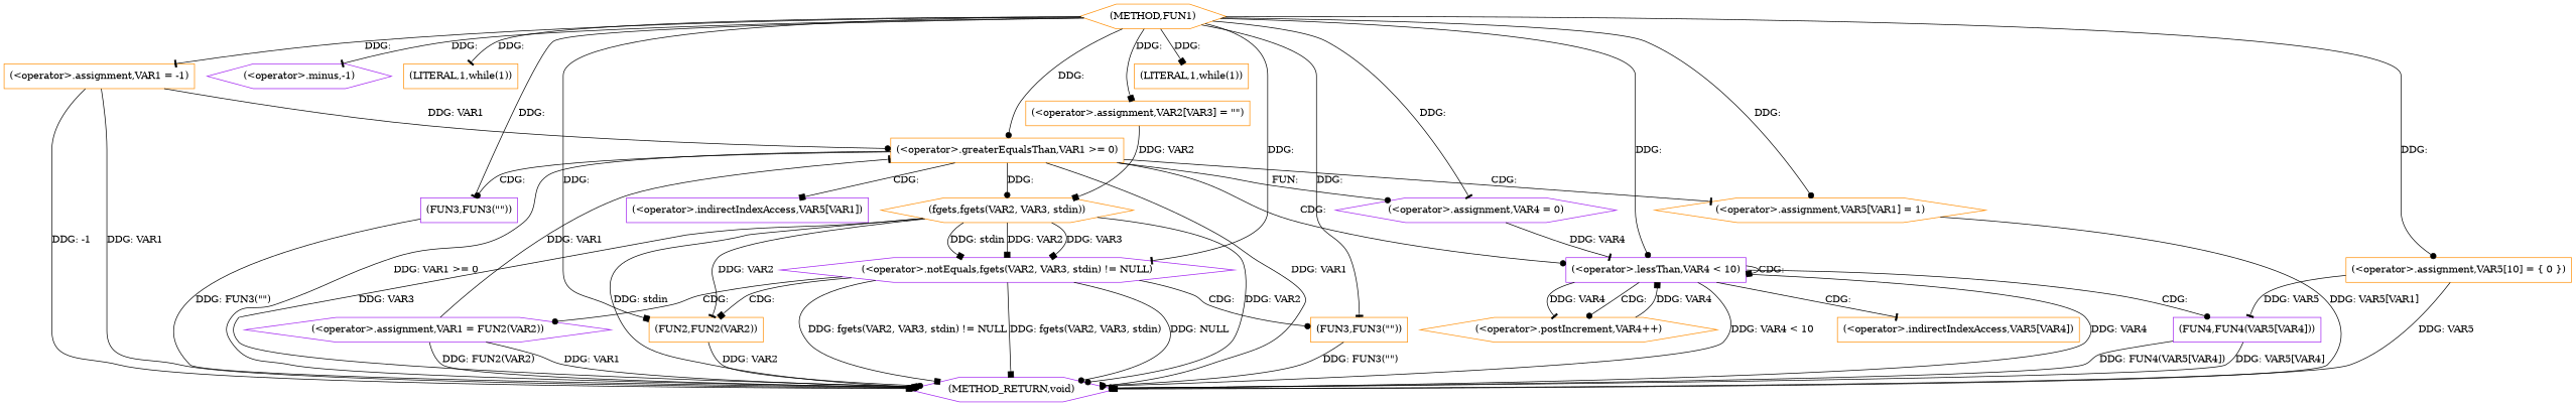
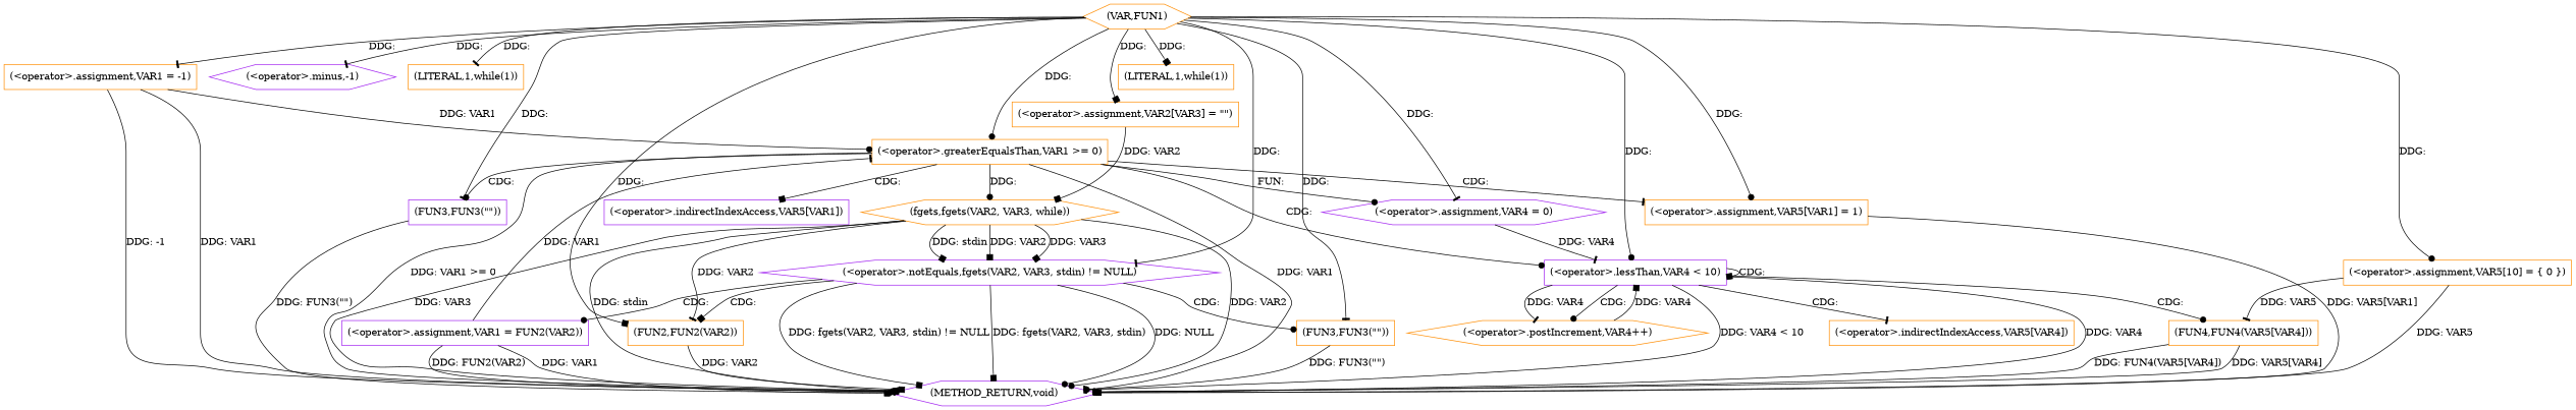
  digraph {
    node [color=darkorange shape=box]
    edge [arrowhead=box]
-   n1 [label="(METHOD,FUN1)" shape=hexagon]
+   n1 [label="(VAR,FUN1)" shape=hexagon]
    n2 [label="(<operator>.assignment,VAR1 = -1)"]
    n3 [color=purple label="(<operator>.minus,-1)" shape=hexagon]
    n4 [label="(LITERAL,1,while(1))"]
    n5 [label="(<operator>.assignment,VAR2[VAR3] = \"\")"]
    n6 [color=purple label="(<operator>.notEquals,fgets(VAR2, VAR3, stdin) != NULL)" shape=hexagon]
    n7 [label="(FUN2,FUN2(VAR2))"]
    n8 [label="(FUN3,FUN3(\"\"))"]
    n9 [label="(LITERAL,1,while(1))"]
    n10 [label="(<operator>.assignment,VAR5[10] = { 0 })"]
    n11 [label="(<operator>.greaterEqualsThan,VAR1 >= 0)"]
-   n12 [label="(<operator>.assignment,VAR5[VAR1] = 1)" shape=hexagon]
+   n12 [label="(<operator>.assignment,VAR5[VAR1] = 1)"]
    n13 [color=purple label="(<operator>.assignment,VAR4 = 0)" shape=hexagon]
    n14 [color=purple label="(<operator>.lessThan,VAR4 < 10)"]
    n15 [color=purple label="(FUN3,FUN3(\"\"))"]
    n16 [color=purple label="(METHOD_RETURN,void)" shape=hexagon]
-   n17 [label="(fgets,fgets(VAR2, VAR3, stdin))" shape=hexagon]
-   n18 [color=purple label="(<operator>.assignment,VAR1 = FUN2(VAR2))" shape=hexagon]
-   n19 [color=purple label="(FUN4,FUN4(VAR5[VAR4]))"]
+   n17 [label="(fgets,fgets(VAR2, VAR3, while))" shape=hexagon]
+   n18 [color=purple label="(<operator>.assignment,VAR1 = FUN2(VAR2))"]
+   n19 [label="(FUN4,FUN4(VAR5[VAR4]))"]
    n20 [color=purple label="(<operator>.indirectIndexAccess,VAR5[VAR1])"]
    n21 [label="(<operator>.postIncrement,VAR4++)" shape=hexagon]
    n22 [label="(<operator>.indirectIndexAccess,VAR5[VAR4])"]
    n1 -> n2 [arrowhead=tee label="DDG: "]
    n1 -> n3 [arrowhead=tee label="DDG: "]
    n1 -> n4 [arrowhead=tee label="DDG: "]
    n1 -> n5 [label="DDG: "]
    n1 -> n6 [arrowhead=tee label="DDG: "]
    n1 -> n7 [label="DDG: "]
    n1 -> n8 [arrowhead=tee label="DDG: "]
    n1 -> n9 [label="DDG: "]
    n1 -> n10 [arrowhead=dot label="DDG: "]
    n1 -> n11 [arrowhead=dot label="DDG: "]
    n1 -> n12 [arrowhead=dot label="DDG: "]
    n1 -> n13 [arrowhead=tee label="DDG: "]
    n1 -> n14 [arrowhead=dot label="DDG: "]
    n1 -> n15 [arrowhead=tee label="DDG: "]
    n2 -> n11 [arrowhead=dot label="DDG: VAR1"]
    n2 -> n16 [label="DDG: VAR1"]
    n2 -> n16 [label="DDG: -1"]
    n5 -> n17 [label="DDG: VAR2"]
    n6 -> n7 [label="CDG: "]
    n6 -> n8 [arrowhead=dot label="CDG: "]
    n6 -> n16 [label="DDG: fgets(VAR2, VAR3, stdin)"]
    n6 -> n16 [arrowhead=dot label="DDG: NULL"]
    n6 -> n16 [label="DDG: fgets(VAR2, VAR3, stdin) != NULL"]
    n6 -> n18 [arrowhead=dot label="CDG: "]
-   n7 -> n16 [arrowhead=dot label="DDG: VAR2"]
+   n7 -> n16 [label="DDG: VAR2"]
    n8 -> n16 [arrowhead=tee label="DDG: FUN3(\"\")"]
    n10 -> n16 [label="DDG: VAR5"]
    n10 -> n19 [arrowhead=tee label="DDG: VAR5"]
    n11 -> n12 [arrowhead=tee label="CDG: "]
    n11 -> n13 [arrowhead=dot label="FUN: "]
    n11 -> n14 [arrowhead=dot label="CDG: "]
    n11 -> n15 [arrowhead=dot label="CDG: "]
    n11 -> n16 [arrowhead=dot label="DDG: VAR1"]
    n11 -> n16 [label="DDG: VAR1 >= 0"]
    n11 -> n17 [arrowhead=dot label="DDG: "]
    n11 -> n20 [label="CDG: "]
    n12 -> n16 [label="DDG: VAR5[VAR1]"]
    n13 -> n14 [arrowhead=tee label="DDG: VAR4"]
    n14 -> n14 [label="CDG: "]
    n14 -> n16 [arrowhead=tee label="DDG: VAR4 < 10"]
    n14 -> n16 [label="DDG: VAR4"]
    n14 -> n19 [arrowhead=dot label="CDG: "]
    n14 -> n21 [arrowhead=tee label="DDG: VAR4"]
    n14 -> n21 [arrowhead=dot label="CDG: "]
    n14 -> n22 [arrowhead=tee label="CDG: "]
    n15 -> n16 [arrowhead=dot label="DDG: FUN3(\"\")"]
    n17 -> n6 [label="DDG: VAR2"]
    n17 -> n6 [label="DDG: VAR3"]
    n17 -> n6 [label="DDG: stdin"]
    n17 -> n7 [arrowhead=tee label="DDG: VAR2"]
    n17 -> n16 [arrowhead=dot label="DDG: VAR2"]
    n17 -> n16 [arrowhead=tee label="DDG: stdin"]
    n17 -> n16 [arrowhead=dot label="DDG: VAR3"]
    n18 -> n11 [arrowhead=tee label="DDG: VAR1"]
    n18 -> n16 [arrowhead=tee label="DDG: FUN2(VAR2)"]
    n18 -> n16 [label="DDG: VAR1"]
    n19 -> n16 [label="DDG: FUN4(VAR5[VAR4])"]
    n19 -> n16 [arrowhead=tee label="DDG: VAR5[VAR4]"]
    n21 -> n14 [label="DDG: VAR4"]
  }
